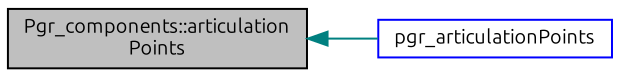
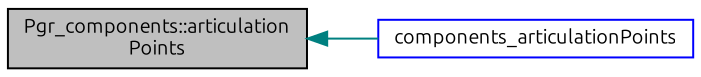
  digraph {
    rankdir=LR
    fontname=Ubuntu
    node [fontname=Ubuntu fontsize=10 shape=record style=filled]
    n1 [color=black fillcolor=grey75 fontcolor=black height=0.2 label="Pgr_components::articulation\lPoints" width=0.4]
-   n2 [color=blue fillcolor=white height=0.2 label=pgr_articulationPoints width=0.4]
+   n2 [color=blue fillcolor=white height=0.2 label=components_articulationPoints width=0.4]
    n1 -> n2 [color=teal dir=back fontname=Ubuntu fontsize=10 labelfontname=Helvetica labelfontsize=10 style=solid]
  }
